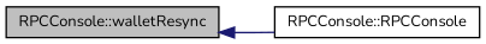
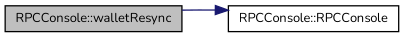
  digraph {
    rankdir=LR
    fontname=Nunito
    node [color=black fontname=Nunito fontsize=10 shape=record style=filled]
    n1 [fillcolor=grey75 fontcolor=black height=0.2 label="RPCConsole::walletResync" width=0.4]
    n2 [fillcolor=white height=0.2 label="RPCConsole::RPCConsole" width=0.4]
-   n1 -> n2 [color=midnightblue dir=back fontname=Nunito fontsize=10 labelfontname=Helvetica labelfontsize=10 style=solid]
+   n2 -> n1 [color=midnightblue dir=back fontname=Nunito fontsize=10 labelfontname=Helvetica labelfontsize=10 style=solid]
  }
